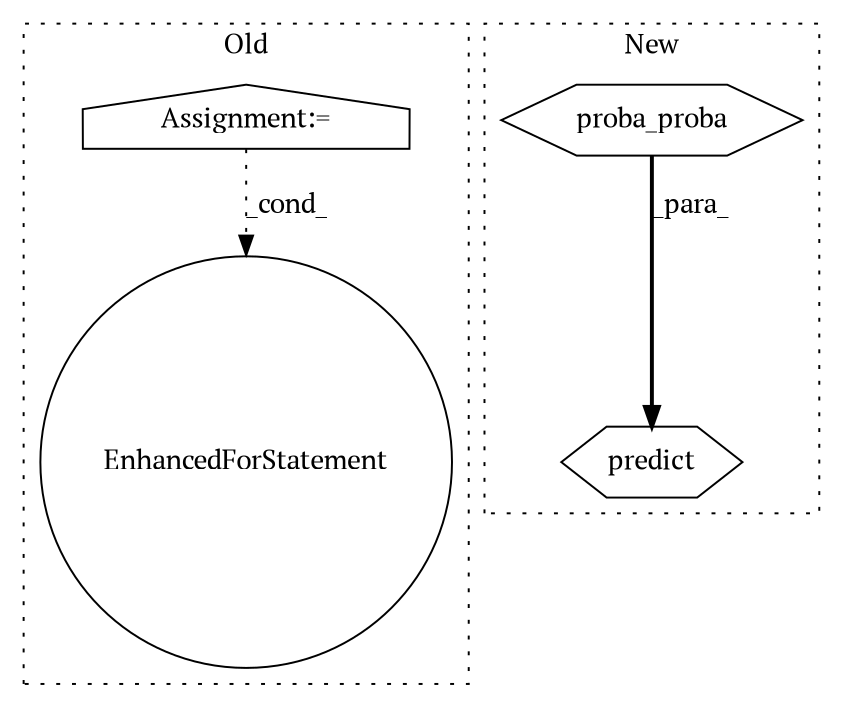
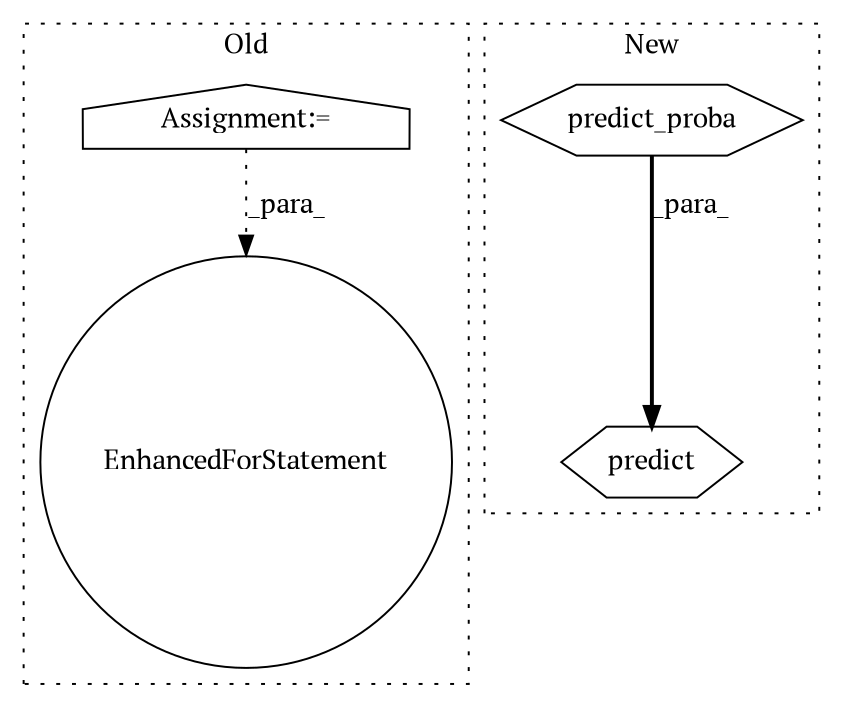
  digraph {
    fontname="PT Serif"
    node [fontname="PT Serif" l="53,2" s="12303,12391" shape=hexagon]
    edge [fontname="PT Serif"]
    n1 [a=70 label=EnhancedForStatement shape=circle]
    n2 [a=7 label="Assignment:=" shape=house]
-   n3 [a=32 l="14,1" label=proba_proba s="12243,12258"]
+   n3 [a=32 l="14,1" label=predict_proba s="12243,12258"]
    n4 [a=41 l=7 label=predict s=12231]
    subgraph cluster_1 {
      label=Old
      style=dotted
      n1
      n2
    }
    subgraph cluster_2 {
      label=New
      style=dotted
      n3
      n4
    }
-   n2 -> n1 [label=_cond_ style=dotted]
+   n2 -> n1 [label=_para_ style=dotted]
    n3 -> n4 [label=_para_ style=bold]
  }
